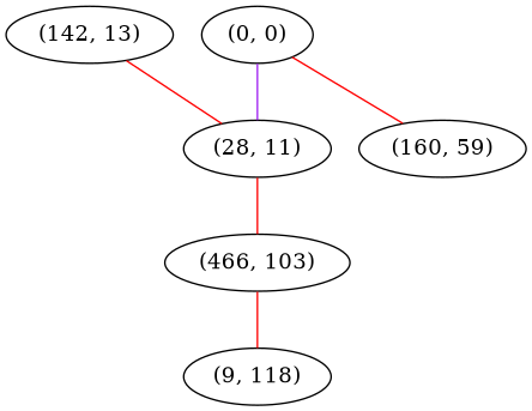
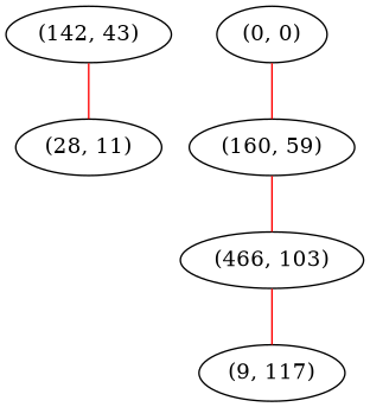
  graph {
    edge [color=red weight=1]
-   "(142, 43)" [label="(142, 13)"]
+   "(142, 43)"
    "(28, 11)"
    n3 [label="(466, 103)"]
    "(160, 59)"
-   "(9, 117)" [label="(9, 118)"]
+   "(9, 117)"
    "(0, 0)"
    "(142, 43)" -- "(28, 11)"
    n3 -- "(9, 117)"
-   "(28, 11)" -- n3
-   "(0, 0)" -- "(28, 11)" [color=purple weight=4]
+   "(160, 59)" -- n3
    "(0, 0)" -- "(160, 59)"
  }
